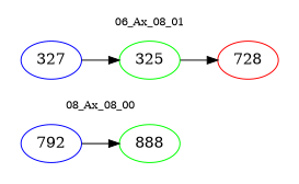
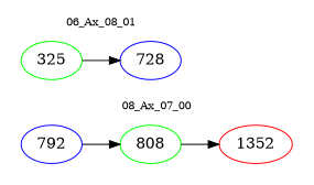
  digraph {
    rankdir=LR
    node [color=blue]
    edge [color=black]
    n1 [label=792]
-   n2 [color=green label=888]
-   n4 [label=327]
+   n2 [color=green label=808]
+   n3 [color=red label=1352]
    n5 [color=green label=325]
-   n6 [color=red label=728]
+   n6 [label=728]
    subgraph cluster_1 {
      color=white
      fontsize=10
-     label="08_Ax_08_00"
+     label="08_Ax_07_00"
      n1
      n2
+     n3
    }
    subgraph cluster_2 {
      color=white
      fontsize=10
      label="06_Ax_08_01"
-     n4
      n5
      n6
    }
    n1 -> n2
-   n4 -> n5
+   n2 -> n3
    n5 -> n6
  }
